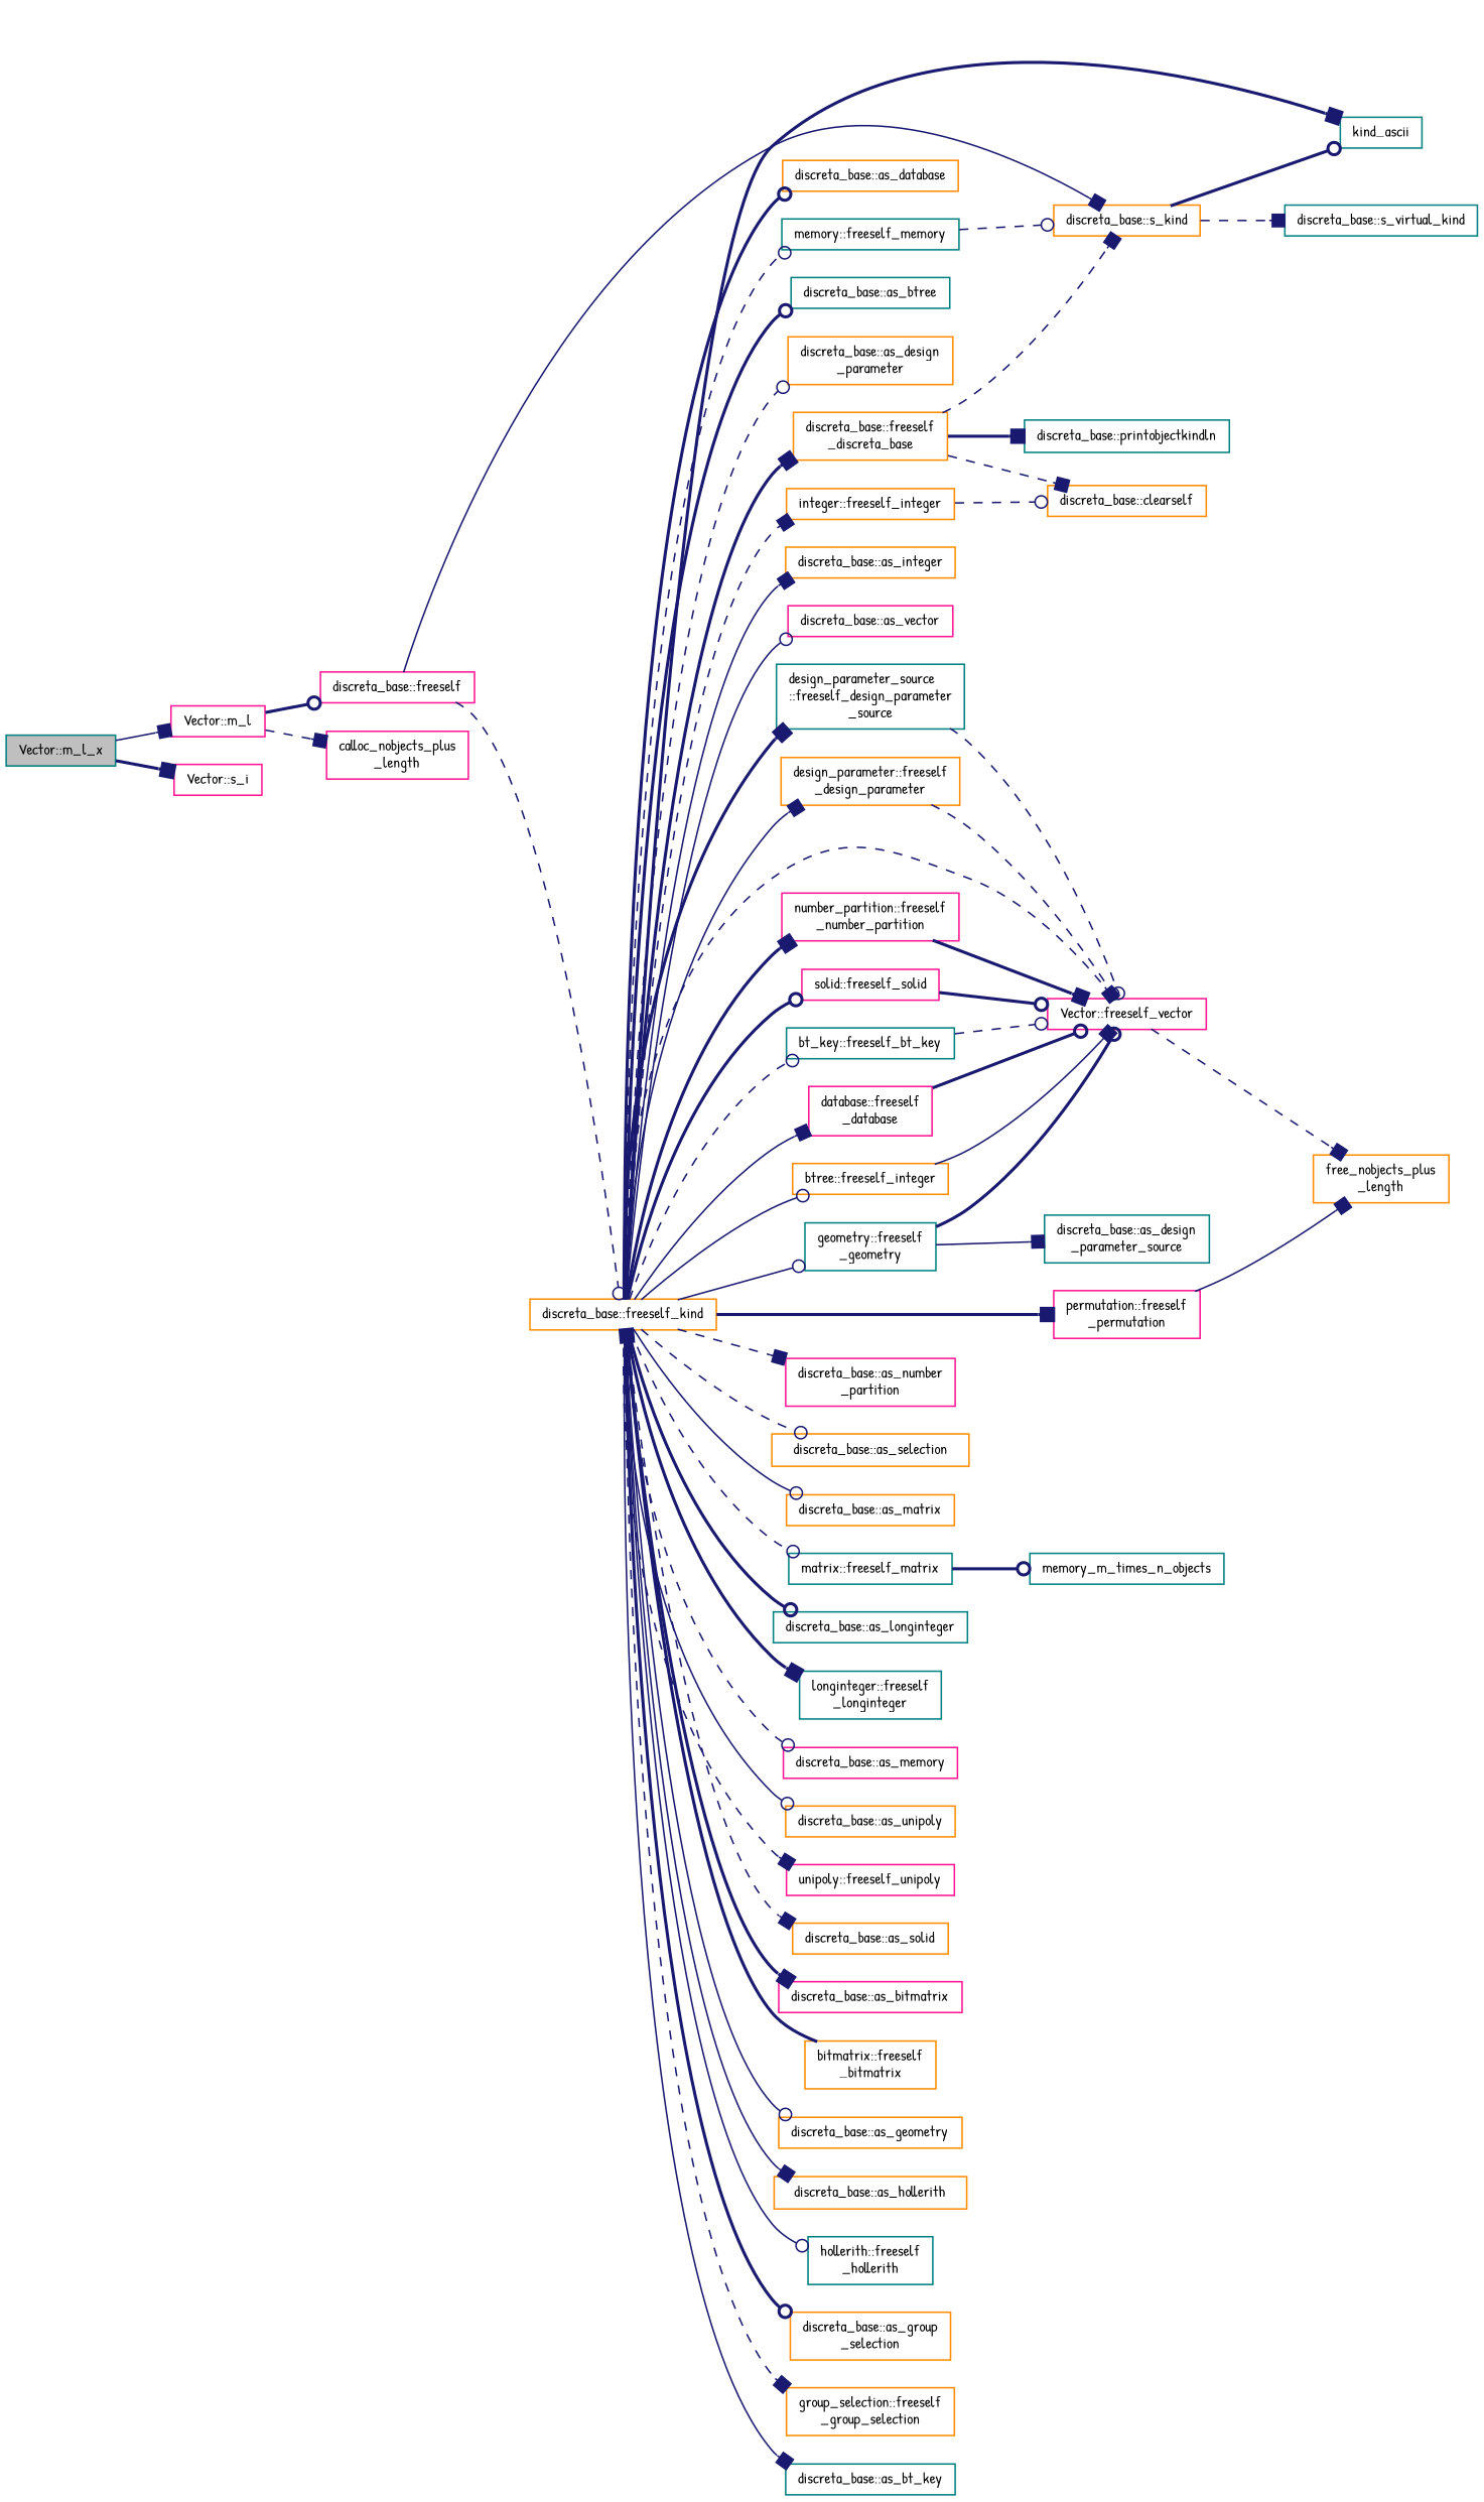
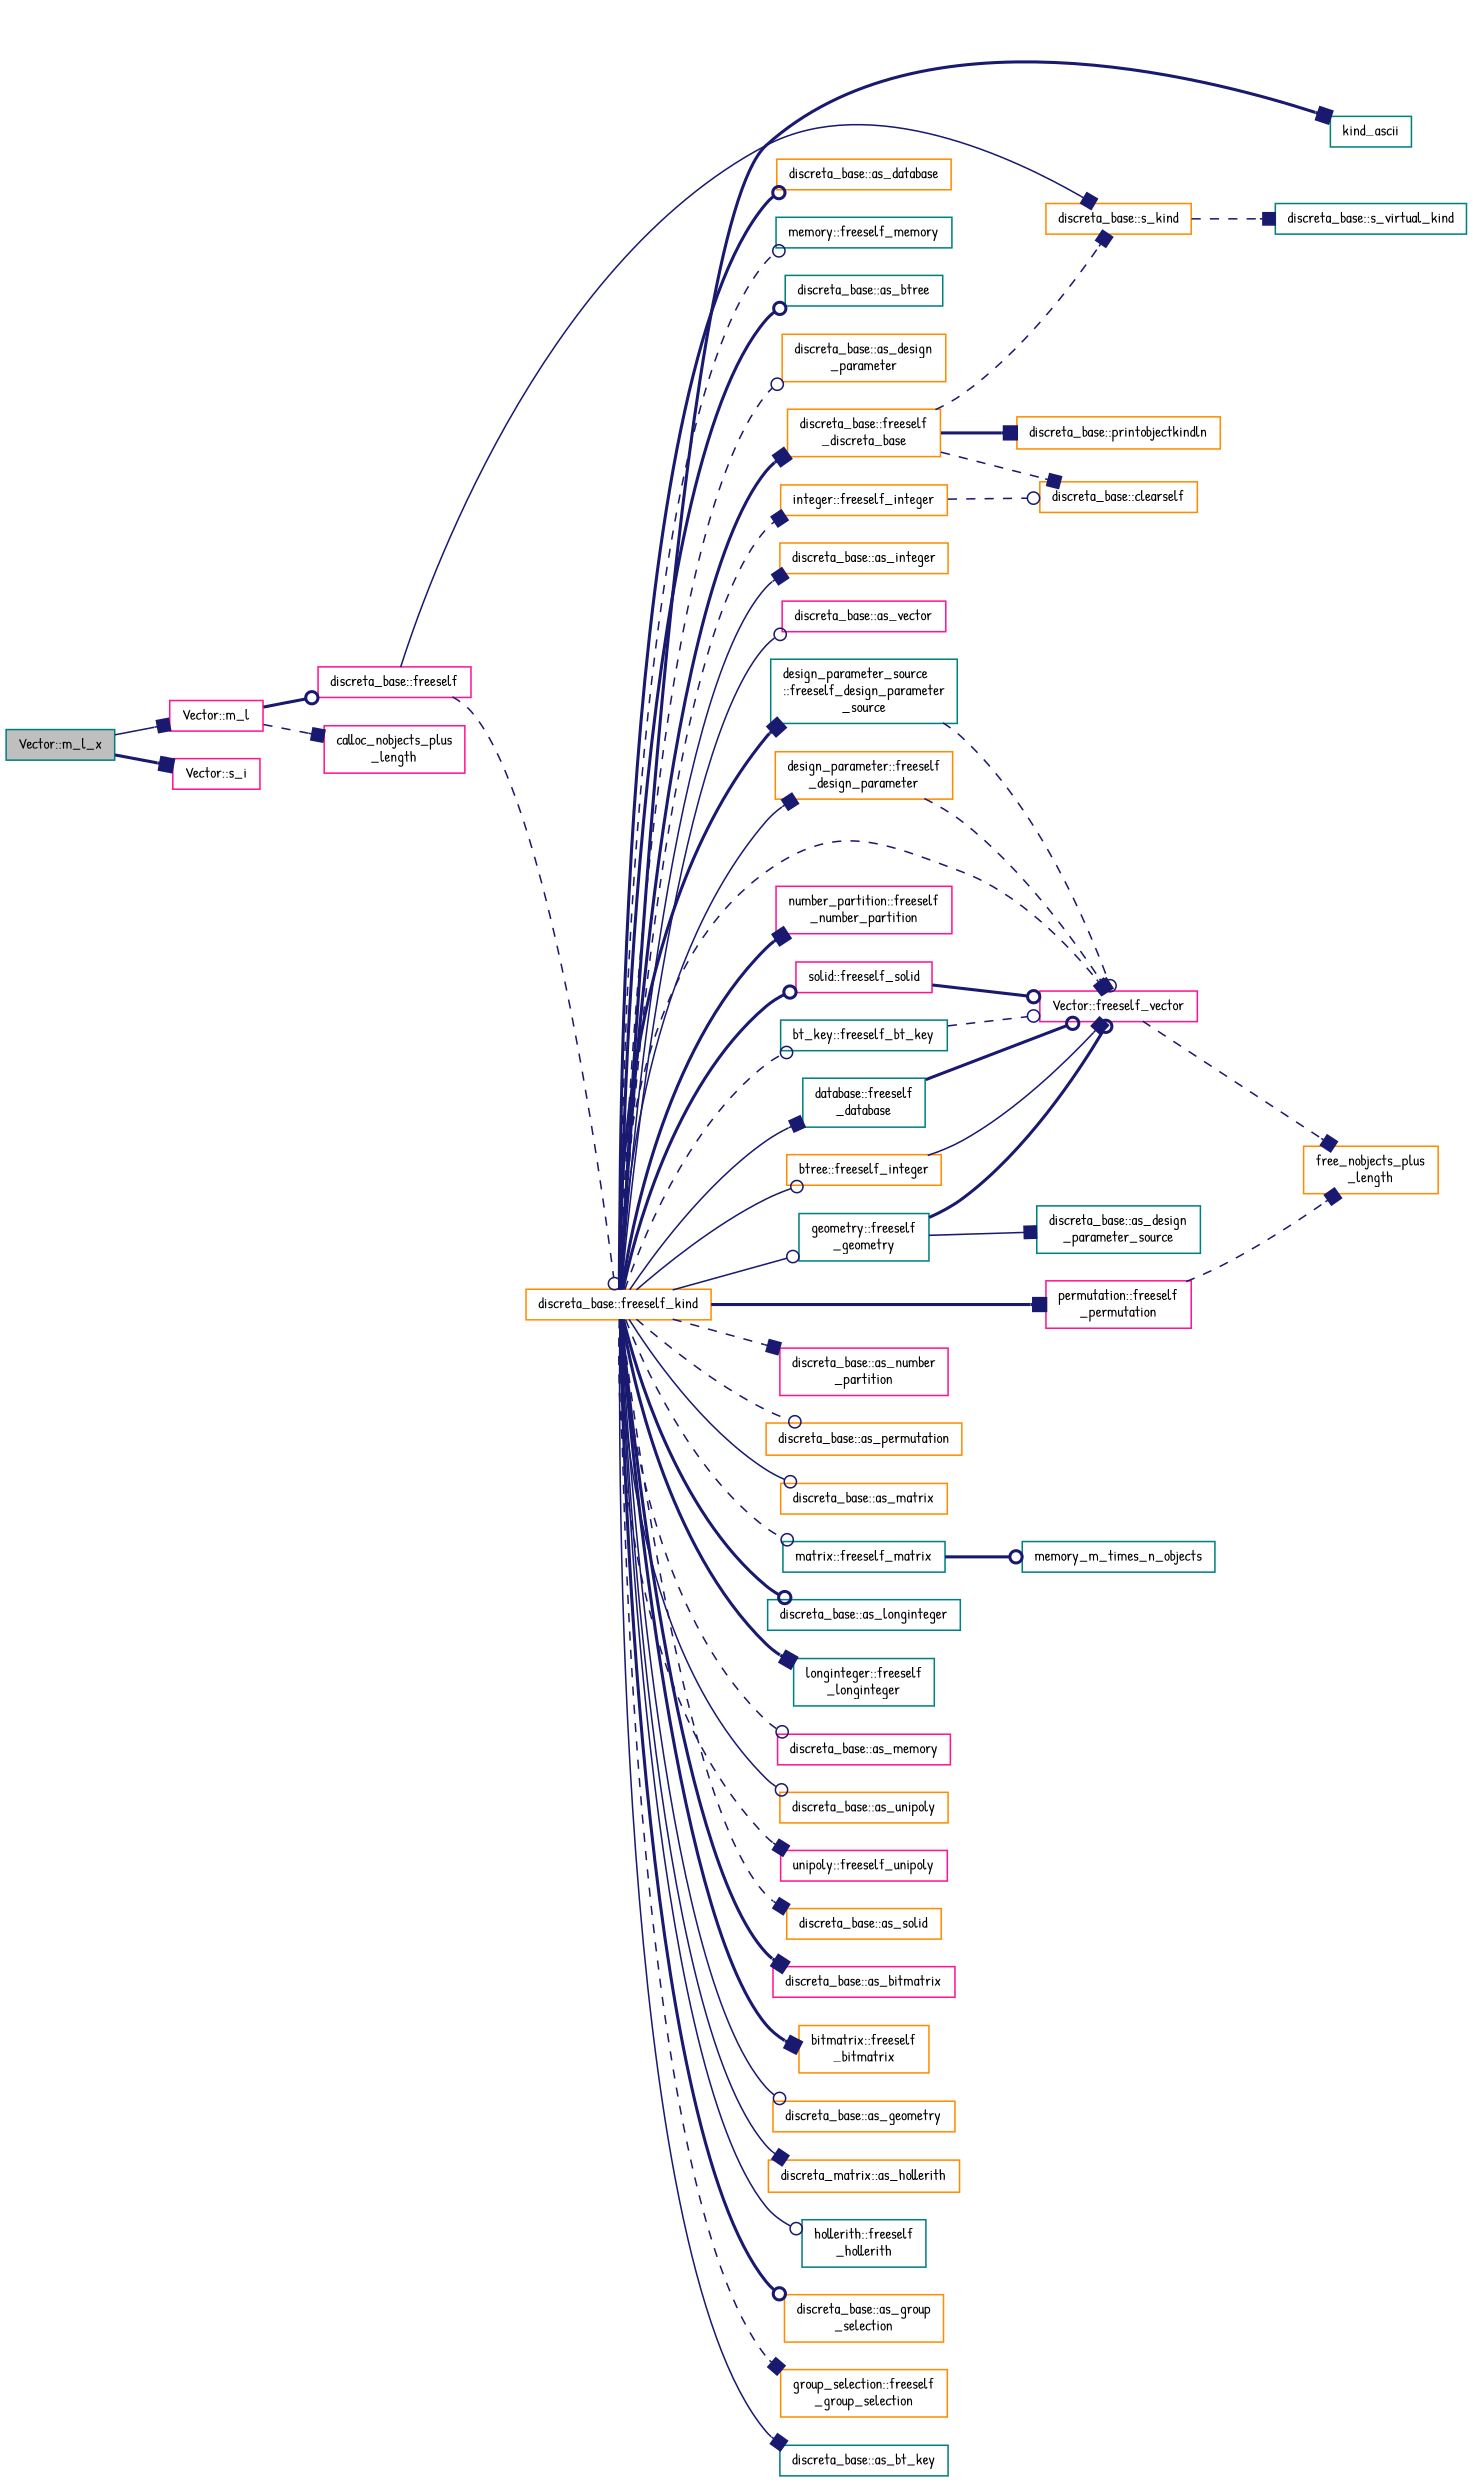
  digraph {
    fontname="Patrick Hand"
    rankdir=LR
    node [color=darkorange fillcolor=white fontname="Patrick Hand" fontsize=10 shape=record style=filled]
    edge [arrowhead=box color=midnightblue fontname="Patrick Hand" fontsize=10 labelfontname=Helvetica labelfontsize=10 style=dashed]
    n1 [color=teal fillcolor=grey75 fontcolor=black height=0.2 label="Vector::m_l_x" width=0.4]
    n2 [color=deeppink height=0.2 label="Vector::m_l" width=0.4]
    n3 [color=deeppink height=0.2 label="Vector::s_i" width=0.4]
    n4 [color=deeppink height=0.2 label="discreta_base::freeself" width=0.4]
    n5 [color=deeppink height=0.2 label="calloc_nobjects_plus\l_length" width=0.4]
    n6 [height=0.2 label="discreta_base::freeself_kind" width=0.4]
    n7 [height=0.2 label="discreta_base::s_kind" width=0.4]
    n8 [height=0.2 label="discreta_base::freeself\l_discreta_base" width=0.4]
    n9 [color=teal height=0.2 label=kind_ascii width=0.4]
    n10 [height=0.2 label="discreta_base::as_integer" width=0.4]
    n11 [height=0.2 label="integer::freeself_integer" width=0.4]
    n12 [color=deeppink height=0.2 label="discreta_base::as_vector" width=0.4]
    n13 [color=deeppink height=0.2 label="Vector::freeself_vector" width=0.4]
    n14 [color=deeppink height=0.2 label="discreta_base::as_number\l_partition" width=0.4]
    n15 [color=deeppink height=0.2 label="number_partition::freeself\l_number_partition" width=0.4]
-   n16 [height=0.2 label="discreta_base::as_selection" width=0.4]
+   n16 [height=0.2 label="discreta_base::as_permutation" width=0.4]
    n17 [color=deeppink height=0.2 label="permutation::freeself\l_permutation" width=0.4]
    n18 [height=0.2 label="discreta_base::as_matrix" width=0.4]
    n19 [color=teal height=0.2 label="matrix::freeself_matrix" width=0.4]
    n20 [color=teal height=0.2 label="discreta_base::as_longinteger" width=0.4]
    n21 [color=teal height=0.2 label="longinteger::freeself\l_longinteger" width=0.4]
    n22 [color=deeppink height=0.2 label="discreta_base::as_memory" width=0.4]
    n23 [color=teal height=0.2 label="memory::freeself_memory" width=0.4]
    n24 [height=0.2 label="discreta_base::as_unipoly" width=0.4]
    n25 [color=deeppink height=0.2 label="unipoly::freeself_unipoly" width=0.4]
    n26 [height=0.2 label="discreta_base::as_solid" width=0.4]
    n27 [color=deeppink height=0.2 label="solid::freeself_solid" width=0.4]
    n28 [color=deeppink height=0.2 label="discreta_base::as_bitmatrix" width=0.4]
    n29 [height=0.2 label="bitmatrix::freeself\l_bitmatrix" width=0.4]
    n30 [height=0.2 label="discreta_base::as_geometry" width=0.4]
    n31 [color=teal height=0.2 label="geometry::freeself\l_geometry" width=0.4]
-   n32 [height=0.2 label="discreta_base::as_hollerith" width=0.4]
+   n32 [height=0.2 label="discreta_matrix::as_hollerith" width=0.4]
    n33 [color=teal height=0.2 label="hollerith::freeself\l_hollerith" width=0.4]
    n34 [height=0.2 label="discreta_base::as_group\l_selection" width=0.4]
    n35 [height=0.2 label="group_selection::freeself\l_group_selection" width=0.4]
    n36 [color=teal height=0.2 label="discreta_base::as_bt_key" width=0.4]
    n37 [color=teal height=0.2 label="bt_key::freeself_bt_key" width=0.4]
    n38 [height=0.2 label="discreta_base::as_database" width=0.4]
-   n39 [color=deeppink height=0.2 label="database::freeself\l_database" width=0.4]
+   n39 [color=teal height=0.2 label="database::freeself\l_database" width=0.4]
    n40 [color=teal height=0.2 label="discreta_base::as_btree" width=0.4]
    n41 [height=0.2 label="btree::freeself_integer" width=0.4]
    n42 [color=teal height=0.2 label="design_parameter_source\l::freeself_design_parameter\l_source" width=0.4]
    n43 [height=0.2 label="discreta_base::as_design\l_parameter" width=0.4]
    n44 [height=0.2 label="design_parameter::freeself\l_design_parameter" width=0.4]
    n45 [color=teal height=0.2 label="discreta_base::s_virtual_kind" width=0.4]
-   n46 [color=teal height=0.2 label="discreta_base::printobjectkindln" width=0.4]
+   n46 [height=0.2 label="discreta_base::printobjectkindln" width=0.4]
    n47 [height=0.2 label="discreta_base::clearself" width=0.4]
    n48 [height=0.2 label="free_nobjects_plus\l_length" width=0.4]
    n49 [color=teal height=0.2 label=memory_m_times_n_objects width=0.4]
    n50 [color=teal height=0.2 label="discreta_base::as_design\l_parameter_source" width=0.4]
    n1 -> n2 [style=solid]
    n1 -> n3 [style=bold]
    n2 -> n4 [arrowhead=odot style=bold]
    n2 -> n5
    n4 -> n6 [arrowhead=odot]
    n4 -> n7 [style=solid]
    n6 -> n8 [style=bold]
    n6 -> n9 [style=bold]
    n6 -> n10 [style=solid]
    n6 -> n11
    n6 -> n12 [arrowhead=odot style=solid]
    n6 -> n13
    n6 -> n14
    n6 -> n15 [style=bold]
    n6 -> n16 [arrowhead=odot]
    n6 -> n17 [style=bold]
    n6 -> n18 [arrowhead=odot style=solid]
    n6 -> n19 [arrowhead=odot]
    n6 -> n20 [arrowhead=odot style=bold]
    n6 -> n21 [style=bold]
    n6 -> n22 [arrowhead=odot]
    n6 -> n23 [arrowhead=odot]
    n6 -> n24 [arrowhead=odot style=solid]
    n6 -> n25
    n6 -> n26
    n6 -> n27 [arrowhead=odot style=bold]
    n6 -> n28 [style=bold]
-   n29 -> n6 [style=bold]
+   n6 -> n29 [style=bold]
    n6 -> n30 [arrowhead=odot style=solid]
    n6 -> n31 [arrowhead=odot style=solid]
    n6 -> n32 [style=solid]
    n6 -> n33 [arrowhead=odot style=solid]
    n6 -> n34 [arrowhead=odot style=bold]
    n6 -> n35
    n6 -> n36 [style=solid]
    n6 -> n37 [arrowhead=odot]
    n6 -> n38 [arrowhead=odot style=bold]
    n6 -> n39 [style=solid]
    n6 -> n40 [arrowhead=odot style=bold]
    n6 -> n41 [arrowhead=odot style=solid]
    n6 -> n42 [style=bold]
    n6 -> n43 [arrowhead=odot]
    n6 -> n44 [style=solid]
-   n7 -> n9 [arrowhead=odot style=bold]
    n7 -> n45
    n8 -> n7
    n8 -> n46 [style=bold]
    n8 -> n47
    n11 -> n47 [arrowhead=odot]
    n13 -> n48
-   n15 -> n13 [style=bold]
-   n17 -> n48 [style=solid]
+   n17 -> n48
    n19 -> n49 [arrowhead=odot style=bold]
-   n23 -> n7 [arrowhead=odot]
    n27 -> n13 [arrowhead=odot style=bold]
    n31 -> n13 [arrowhead=odot style=bold]
    n31 -> n50 [style=solid]
    n37 -> n13 [arrowhead=odot]
    n39 -> n13 [arrowhead=odot style=bold]
    n41 -> n13 [style=solid]
    n42 -> n13 [arrowhead=odot]
-   n44 -> n13 [arrowhead=odot]
+   n44 -> n13
  }
